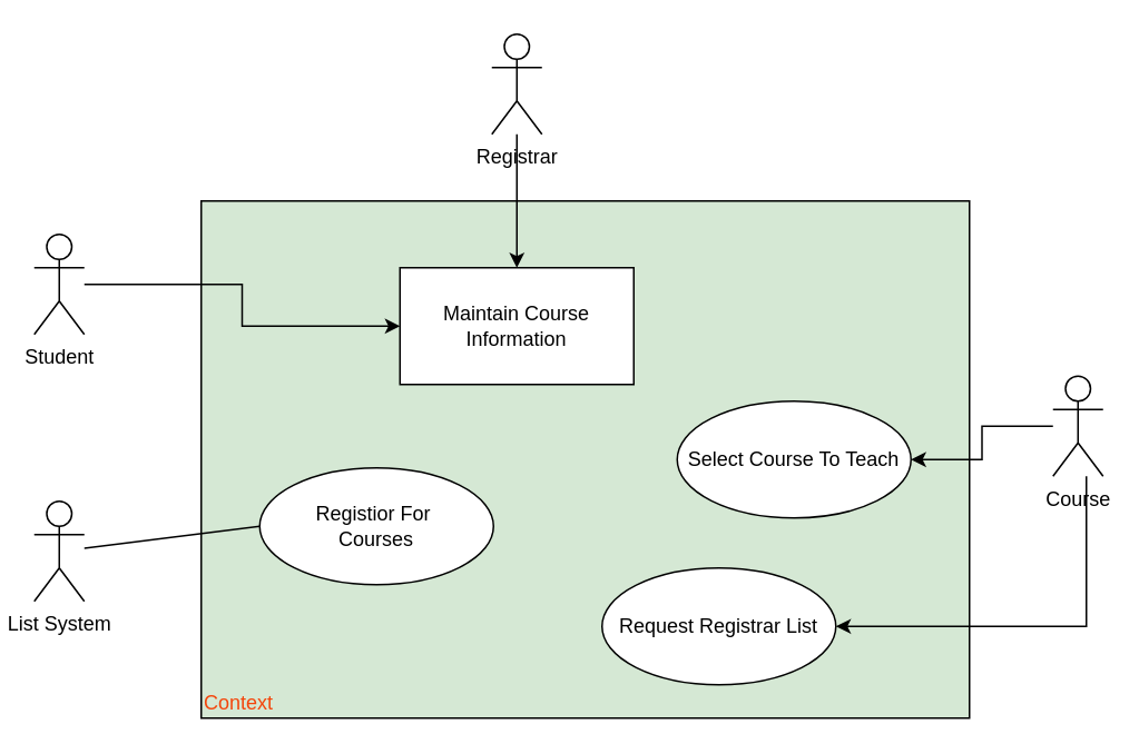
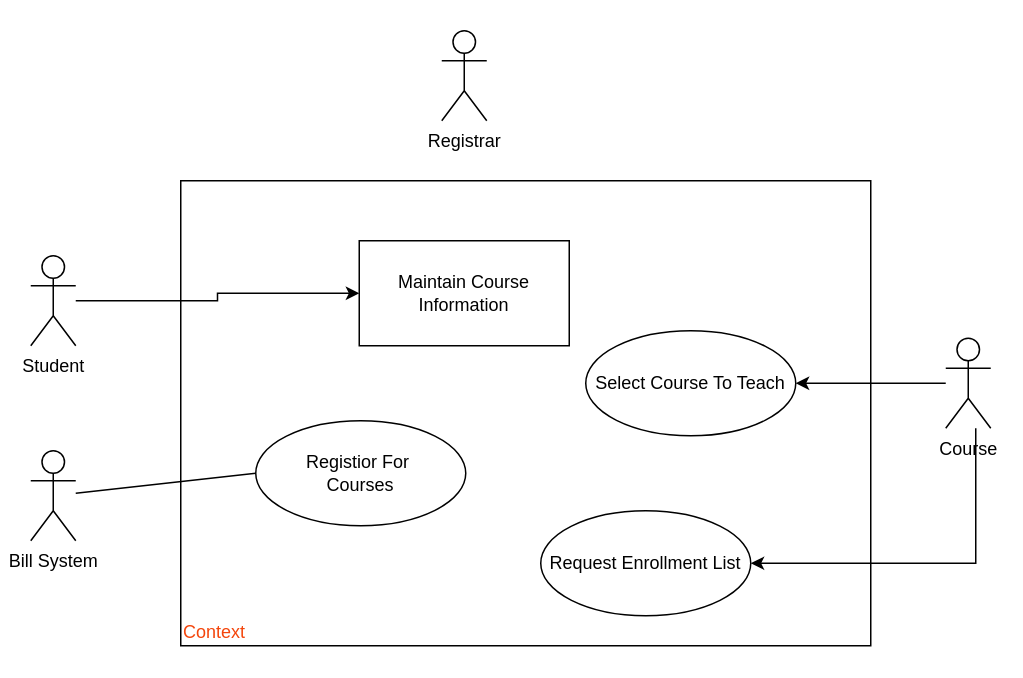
  <mxCell id="0" />
  <mxCell id="1" parent="0" />
- <mxCell id="2" value="Student" style="shape=umlActor;verticalLabelPosition=bottom;verticalAlign=top;html=1;outlineConnect=0;" vertex="1" parent="1"><mxGeometry x="20" y="140" width="30" height="60" as="geometry" /></mxCell>
- <mxCell id="3" value="Context" style="html=1;whiteSpace=wrap;align=left;verticalAlign=bottom;fontColor=#f4450b;fillColor=#d5e8d4;" vertex="1" parent="1"><mxGeometry x="120" y="120" width="460" height="310" as="geometry" /></mxCell>
- <mxCell id="4" value="List System" style="shape=umlActor;verticalLabelPosition=bottom;verticalAlign=top;html=1;outlineConnect=0;" vertex="1" parent="1"><mxGeometry x="20" y="300" width="30" height="60" as="geometry" /></mxCell>
- <mxCell id="5" style="edgeStyle=orthogonalEdgeStyle;rounded=0;orthogonalLoop=1;jettySize=auto;html=1;entryX=0.5;entryY=0;entryDx=0;entryDy=0;" edge="1" parent="1" source="6" target="11"><mxGeometry relative="1" as="geometry" /></mxCell>
+ <mxCell id="2" value="Student" style="shape=umlActor;verticalLabelPosition=bottom;verticalAlign=top;html=1;outlineConnect=0;" vertex="1" parent="1"><mxGeometry x="20" y="170" width="30" height="60" as="geometry" /></mxCell>
+ <mxCell id="3" value="Context" style="html=1;whiteSpace=wrap;align=left;verticalAlign=bottom;fontColor=#f4450b;" vertex="1" parent="1"><mxGeometry x="120" y="120" width="460" height="310" as="geometry" /></mxCell>
+ <mxCell id="4" value="Bill System" style="shape=umlActor;verticalLabelPosition=bottom;verticalAlign=top;html=1;outlineConnect=0;" vertex="1" parent="1"><mxGeometry x="20" y="300" width="30" height="60" as="geometry" /></mxCell>
  <mxCell id="6" value="Registrar" style="shape=umlActor;verticalLabelPosition=bottom;verticalAlign=top;html=1;outlineConnect=0;" vertex="1" parent="1"><mxGeometry x="294" y="20" width="30" height="60" as="geometry" /></mxCell>
  <mxCell id="7" style="edgeStyle=orthogonalEdgeStyle;rounded=0;orthogonalLoop=1;jettySize=auto;html=1;" edge="1" parent="1" source="9" target="12"><mxGeometry relative="1" as="geometry" /></mxCell>
  <mxCell id="8" style="edgeStyle=orthogonalEdgeStyle;rounded=0;orthogonalLoop=1;jettySize=auto;html=1;" edge="1" parent="1" source="9" target="13"><mxGeometry relative="1" as="geometry"><Array as="points"><mxPoint x="650" y="375" /></Array></mxGeometry></mxCell>
  <mxCell id="9" value="Course" style="shape=umlActor;verticalLabelPosition=bottom;verticalAlign=top;html=1;outlineConnect=0;" vertex="1" parent="1"><mxGeometry x="630" y="225" width="30" height="60" as="geometry" /></mxCell>
- <mxCell id="10" value="Registior For&amp;nbsp;&lt;br&gt;Courses" style="ellipse;whiteSpace=wrap;html=1;" vertex="1" parent="1"><mxGeometry x="155" y="280" width="140" height="70" as="geometry" /></mxCell>
+ <mxCell id="10" value="Registior For&amp;nbsp;&lt;br&gt;Courses" style="ellipse;whiteSpace=wrap;html=1;" vertex="1" parent="1"><mxGeometry x="170" y="280" width="140" height="70" as="geometry" /></mxCell>
  <mxCell id="11" value="Maintain Course Information" style="whiteSpace=wrap;html=1;rounded=0;" vertex="1" parent="1"><mxGeometry x="239" y="160" width="140" height="70" as="geometry" /></mxCell>
- <mxCell id="12" value="Select Course To Teach" style="ellipse;whiteSpace=wrap;html=1;" vertex="1" parent="1"><mxGeometry x="405" y="240" width="140" height="70" as="geometry" /></mxCell>
- <mxCell id="13" value="Request Registrar List" style="ellipse;whiteSpace=wrap;html=1;" vertex="1" parent="1"><mxGeometry x="360" y="340" width="140" height="70" as="geometry" /></mxCell>
+ <mxCell id="12" value="Select Course To Teach" style="ellipse;whiteSpace=wrap;html=1;" vertex="1" parent="1"><mxGeometry x="390" y="220" width="140" height="70" as="geometry" /></mxCell>
+ <mxCell id="13" value="Request Enrollment List" style="ellipse;whiteSpace=wrap;html=1;" vertex="1" parent="1"><mxGeometry x="360" y="340" width="140" height="70" as="geometry" /></mxCell>
  <mxCell id="14" style="edgeStyle=orthogonalEdgeStyle;rounded=0;orthogonalLoop=1;jettySize=auto;html=1;" edge="1" parent="1" source="2" target="11"><mxGeometry relative="1" as="geometry" /></mxCell>
  <mxCell id="15" value="" style="endArrow=none;html=1;rounded=0;entryX=0;entryY=0.5;entryDx=0;entryDy=0;" edge="1" parent="1" source="4" target="10"><mxGeometry relative="1" as="geometry"><mxPoint x="290" y="290" as="sourcePoint" /><mxPoint x="450" y="290" as="targetPoint" /></mxGeometry></mxCell>
